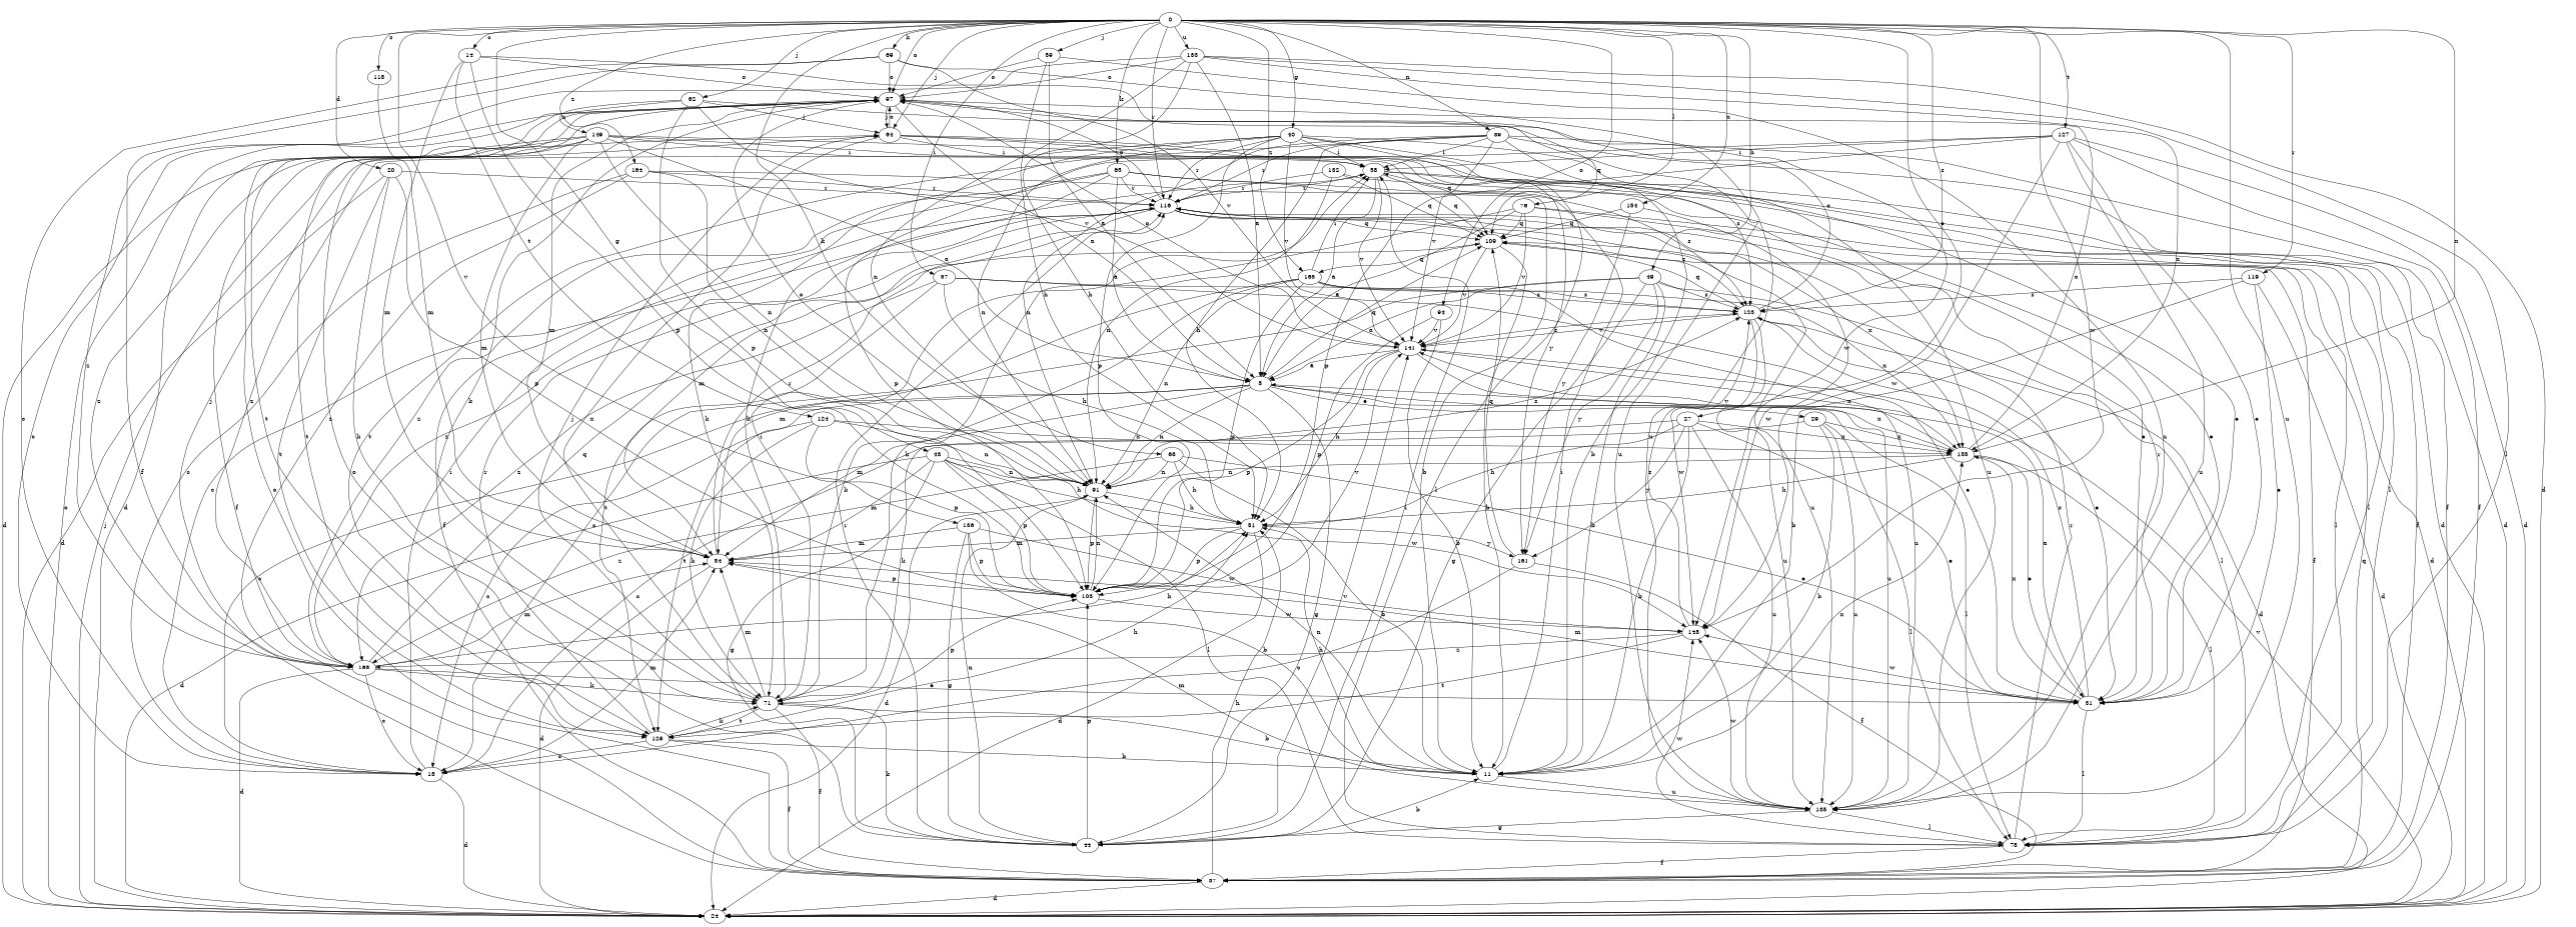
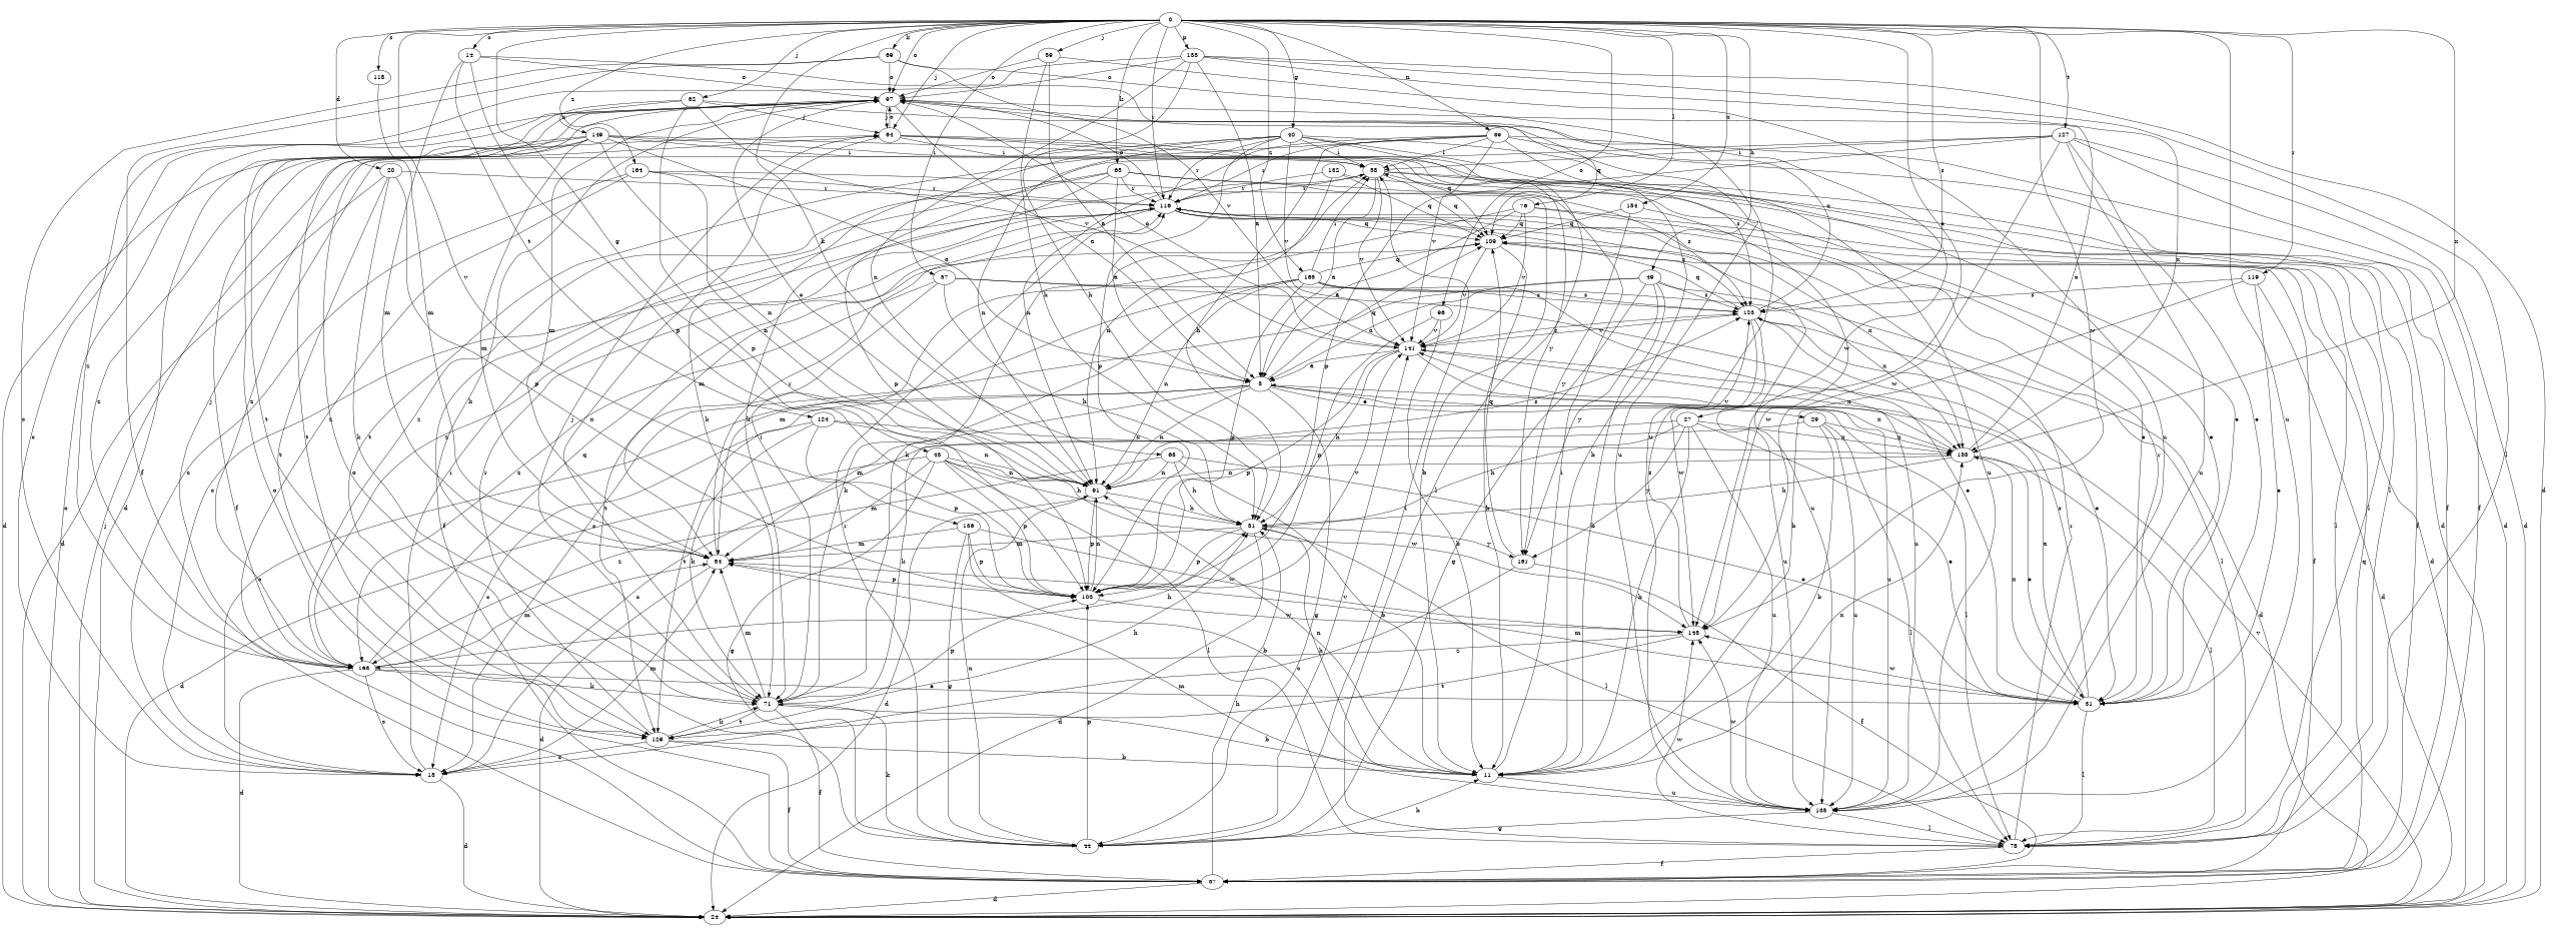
  strict digraph {
    0
    14
    20
    27
    40
    43
    49
    57
    59
    62
    64
    65
    68
    69
    76
    89
-   94
+   94 [label=96]
    97
    n19 [label=119]
    116
    118
    123
    127
    133
    135
    136
    148
    154
    155
    164
    165
    124
    84
    103
    129
    24
    71
    11
    51
    31
    161
    78
    91
    58
    141
    168
    44
    5
    18
    149
    37
    109
    132
    29
    0 -> 14 [label=c]
    0 -> 20 [label=d]
    0 -> 27 [label=e]
    0 -> 40 [label=g]
    0 -> 43 [label=g]
    0 -> 49 [label=h]
    0 -> 57 [label=i]
    0 -> 59 [label=j]
    0 -> 62 [label=j]
    0 -> 64 [label=j]
    0 -> 65 [label=k]
    0 -> 68 [label=k]
    0 -> 69 [label=k]
    0 -> 76 [label=l]
    0 -> 89 [label=n]
    0 -> 94 [label=o]
    0 -> 97 [label=o]
    0 -> n19 [label=r]
    0 -> 116 [label=r]
    0 -> 118 [label=s]
    0 -> 123 [label=s]
    0 -> 127 [label=t]
-   0 -> 133 [label=u]
+   0 -> 133 [label=p]
    0 -> 135 [label=u]
    0 -> 136 [label=v]
    0 -> 148 [label=w]
    0 -> 154 [label=x]
    0 -> 155 [label=x]
    0 -> 164 [label=z]
    0 -> 165 [label=z]
    14 -> 97 [label=o]
    14 -> 135 [label=u]
    14 -> 124 [label=t]
    14 -> 84 [label=m]
    14 -> 103 [label=p]
    20 -> 116 [label=r]
    20 -> 103 [label=p]
    20 -> 129 [label=t]
    20 -> 24 [label=d]
    20 -> 71 [label=k]
    27 -> 135 [label=u]
    27 -> 155 [label=x]
    27 -> 71 [label=k]
    27 -> 11 [label=b]
    27 -> 51 [label=h]
    27 -> 31 [label=e]
    27 -> 161 [label=y]
    40 -> 116 [label=r]
    40 -> 103 [label=p]
    40 -> 24 [label=d]
    40 -> 71 [label=k]
    40 -> 11 [label=b]
    40 -> 78 [label=l]
    40 -> 91 [label=n]
    40 -> 58 [label=i]
    40 -> 141 [label=v]
    40 -> 168 [label=z]
    43 -> 148 [label=w]
    43 -> 84 [label=m]
    43 -> 103 [label=p]
    43 -> 24 [label=d]
    43 -> 51 [label=h]
    43 -> 78 [label=l]
    43 -> 91 [label=n]
    43 -> 44 [label=g]
    49 -> 123 [label=s]
    49 -> 11 [label=b]
    49 -> 161 [label=y]
    49 -> 78 [label=l]
    49 -> 44 [label=g]
    49 -> 5 [label=a]
    49 -> 18 [label=c]
    57 -> 123 [label=s]
    57 -> 129 [label=t]
    57 -> 51 [label=h]
    57 -> 31 [label=e]
    57 -> 168 [label=z]
    59 -> 97 [label=o]
    59 -> 135 [label=u]
    59 -> 51 [label=h]
    59 -> 5 [label=a]
    62 -> 64 [label=j]
    62 -> 135 [label=u]
    62 -> 103 [label=p]
    62 -> 141 [label=v]
    62 -> 18 [label=c]
    62 -> 149 [label=x]
    64 -> 97 [label=o]
    64 -> 123 [label=s]
    64 -> 71 [label=x]
    64 -> 31 [label=e]
    64 -> 78 [label=l]
    64 -> 58 [label=i]
    65 -> 116 [label=r]
    65 -> 123 [label=s]
    65 -> 103 [label=p]
    65 -> 31 [label=e]
    65 -> 168 [label=z]
    65 -> 5 [label=a]
    65 -> 37 [label=f]
    68 -> 11 [label=b]
    68 -> 51 [label=h]
    68 -> 31 [label=e]
    68 -> 91 [label=n]
    68 -> 168 [label=z]
    69 -> 97 [label=o]
    69 -> 148 [label=w]
    69 -> 141 [label=v]
    69 -> 18 [label=c]
    69 -> 37 [label=f]
    76 -> 24 [label=d]
    76 -> 71 [label=k]
    76 -> 78 [label=l]
    76 -> 141 [label=v]
    76 -> 5 [label=a]
    76 -> 109 [label=q]
    89 -> 116 [label=r]
    89 -> 135 [label=u]
    89 -> 129 [label=t]
    89 -> 24 [label=d]
    89 -> 51 [label=h]
    89 -> 91 [label=n]
    89 -> 58 [label=i]
    89 -> 141 [label=v]
    89 -> 37 [label=f]
    94 -> 103 [label=p]
    94 -> 11 [label=b]
    94 -> 141 [label=v]
    97 -> 64 [label=j]
    97 -> 84 [label=m]
    97 -> 129 [label=t]
    97 -> 24 [label=d]
    97 -> 71 [label=k]
    97 -> 5 [label=a]
    97 -> 109 [label=q]
    n19 -> 123 [label=s]
    n19 -> 24 [label=d]
    n19 -> 11 [label=b]
    n19 -> 31 [label=e]
    116 -> 97 [label=o]
    116 -> 123 [label=s]
    116 -> 135 [label=u]
    116 -> 155 [label=x]
    116 -> 84 [label=m]
    116 -> 168 [label=z]
    116 -> 18 [label=c]
    116 -> 109 [label=q]
    118 -> 84 [label=m]
    123 -> 97 [label=o]
    123 -> 135 [label=u]
    123 -> 148 [label=w]
    123 -> 24 [label=d]
    123 -> 31 [label=e]
    123 -> 141 [label=v]
    123 -> 109 [label=q]
    127 -> 135 [label=u]
    127 -> 148 [label=w]
    127 -> 103 [label=p]
    127 -> 24 [label=d]
    127 -> 71 [label=k]
    127 -> 31 [label=e]
    127 -> 58 [label=i]
    127 -> 37 [label=f]
    133 -> 97 [label=o]
    133 -> 155 [label=x]
    133 -> 24 [label=d]
    133 -> 51 [label=h]
    133 -> 78 [label=l]
    133 -> 91 [label=n]
    133 -> 168 [label=z]
    133 -> 5 [label=a]
    135 -> 148 [label=w]
    135 -> 84 [label=m]
    135 -> 78 [label=l]
    135 -> 44 [label=g]
    136 -> 148 [label=w]
    136 -> 84 [label=m]
    136 -> 103 [label=p]
    136 -> 11 [label=b]
    136 -> 44 [label=g]
    148 -> 123 [label=s]
    148 -> 129 [label=t]
    148 -> 168 [label=z]
    154 -> 148 [label=w]
    154 -> 161 [label=y]
    154 -> 109 [label=q]
    155 -> 97 [label=o]
    155 -> 51 [label=h]
    155 -> 31 [label=e]
    155 -> 78 [label=l]
    155 -> 91 [label=n]
    155 -> 141 [label=v]
    164 -> 116 [label=r]
    164 -> 11 [label=b]
    164 -> 91 [label=n]
    164 -> 168 [label=z]
    164 -> 18 [label=c]
    165 -> 123 [label=s]
    165 -> 135 [label=u]
    165 -> 155 [label=x]
    165 -> 84 [label=m]
    165 -> 103 [label=p]
    165 -> 71 [label=k]
    165 -> 91 [label=n]
    165 -> 58 [label=i]
-   109 -> 165 [label=q]
+   165 -> 109 [label=q]
    124 -> 155 [label=x]
    124 -> 103 [label=p]
    124 -> 71 [label=k]
    124 -> 91 [label=n]
    124 -> 18 [label=c]
    84 -> 116 [label=r]
    84 -> 103 [label=p]
    84 -> 24 [label=d]
    103 -> 148 [label=w]
    103 -> 91 [label=n]
    103 -> 141 [label=v]
    129 -> 116 [label=r]
    129 -> 71 [label=k]
    129 -> 11 [label=b]
    129 -> 51 [label=h]
    129 -> 18 [label=c]
    129 -> 37 [label=f]
    24 -> 64 [label=j]
    24 -> 97 [label=o]
    24 -> 141 [label=v]
    71 -> 64 [label=j]
    71 -> 84 [label=m]
    71 -> 103 [label=p]
    71 -> 129 [label=t]
    71 -> 11 [label=b]
    71 -> 58 [label=i]
    71 -> 37 [label=f]
    11 -> 135 [label=u]
    11 -> 155 [label=x]
    11 -> 51 [label=h]
    11 -> 91 [label=n]
    11 -> 58 [label=i]
    51 -> 84 [label=m]
    51 -> 103 [label=p]
    51 -> 24 [label=d]
    51 -> 161 [label=y]
+   51 -> 78 [label=l]
    31 -> 116 [label=r]
    31 -> 123 [label=s]
    31 -> 148 [label=w]
    31 -> 155 [label=x]
    31 -> 84 [label=m]
    31 -> 78 [label=l]
    31 -> 5 [label=a]
    161 -> 18 [label=c]
    161 -> 37 [label=f]
    161 -> 109 [label=q]
    78 -> 116 [label=r]
    78 -> 148 [label=w]
    78 -> 37 [label=f]
    91 -> 97 [label=o]
    91 -> 123 [label=s]
    91 -> 103 [label=p]
    91 -> 24 [label=d]
    91 -> 51 [label=h]
    58 -> 116 [label=r]
    58 -> 78 [label=l]
    58 -> 141 [label=v]
    58 -> 5 [label=a]
    58 -> 37 [label=f]
    58 -> 109 [label=q]
    141 -> 97 [label=o]
    141 -> 123 [label=s]
    141 -> 135 [label=u]
    141 -> 155 [label=x]
    141 -> 103 [label=p]
    141 -> 51 [label=h]
    141 -> 5 [label=a]
    168 -> 64 [label=j]
    168 -> 84 [label=m]
    168 -> 24 [label=d]
    168 -> 71 [label=k]
    168 -> 51 [label=h]
    168 -> 31 [label=e]
    168 -> 18 [label=c]
    168 -> 109 [label=q]
    44 -> 97 [label=o]
    44 -> 116 [label=r]
    44 -> 103 [label=p]
    44 -> 71 [label=k]
    44 -> 11 [label=b]
    44 -> 91 [label=n]
    44 -> 58 [label=i]
    44 -> 141 [label=v]
    5 -> 155 [label=x]
    5 -> 84 [label=m]
    5 -> 129 [label=t]
    5 -> 78 [label=l]
    5 -> 91 [label=n]
    5 -> 44 [label=g]
    5 -> 18 [label=c]
    5 -> 109 [label=q]
    5 -> 29 [label=e]
    18 -> 84 [label=m]
    18 -> 24 [label=d]
    18 -> 58 [label=i]
    149 -> 84 [label=m]
    149 -> 129 [label=t]
    149 -> 24 [label=d]
    149 -> 161 [label=y]
    149 -> 91 [label=n]
    149 -> 58 [label=i]
    149 -> 168 [label=z]
    149 -> 5 [label=a]
    149 -> 37 [label=f]
    149 -> 109 [label=q]
    37 -> 97 [label=o]
    37 -> 24 [label=d]
    37 -> 51 [label=h]
    37 -> 109 [label=q]
    109 -> 11 [label=b]
    109 -> 141 [label=v]
    109 -> 37 [label=f]
    132 -> 116 [label=r]
    132 -> 31 [label=e]
    132 -> 91 [label=n]
    132 -> 109 [label=q]
    29 -> 135 [label=u]
    29 -> 155 [label=x]
    29 -> 11 [label=b]
    29 -> 78 [label=l]
    29 -> 18 [label=c]
  }
